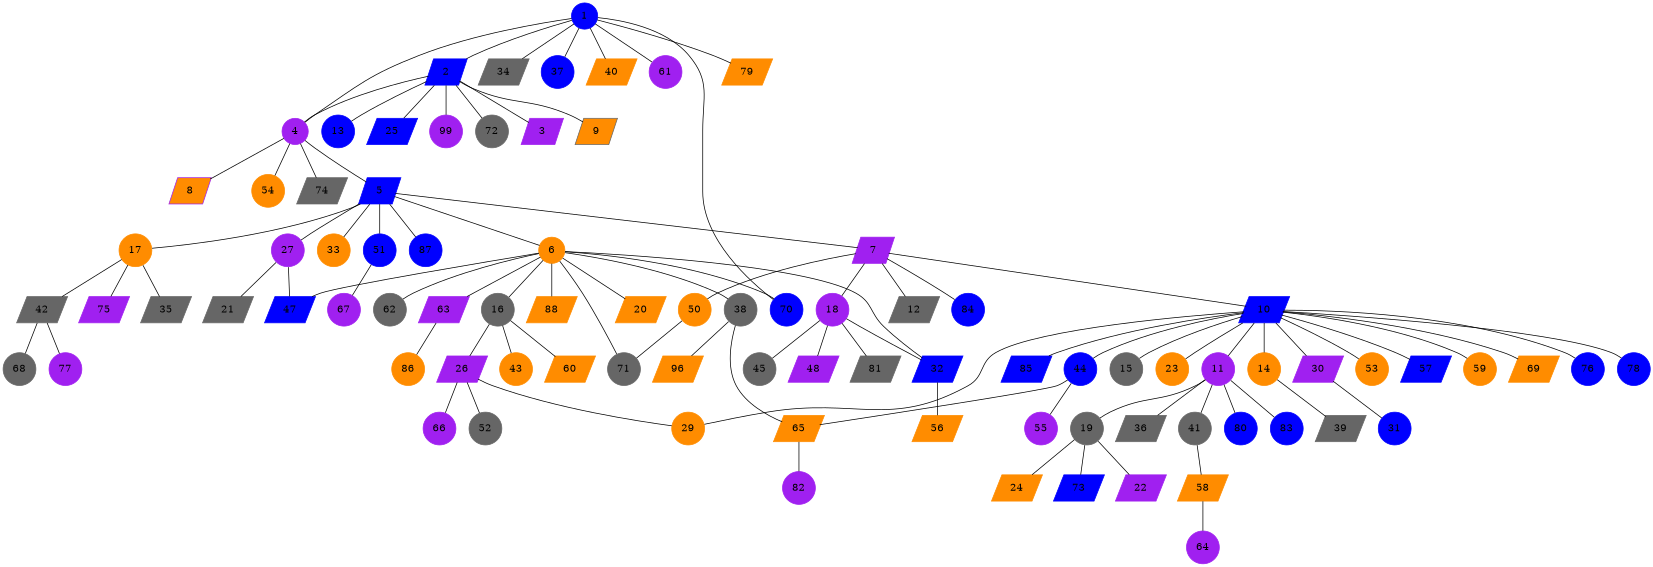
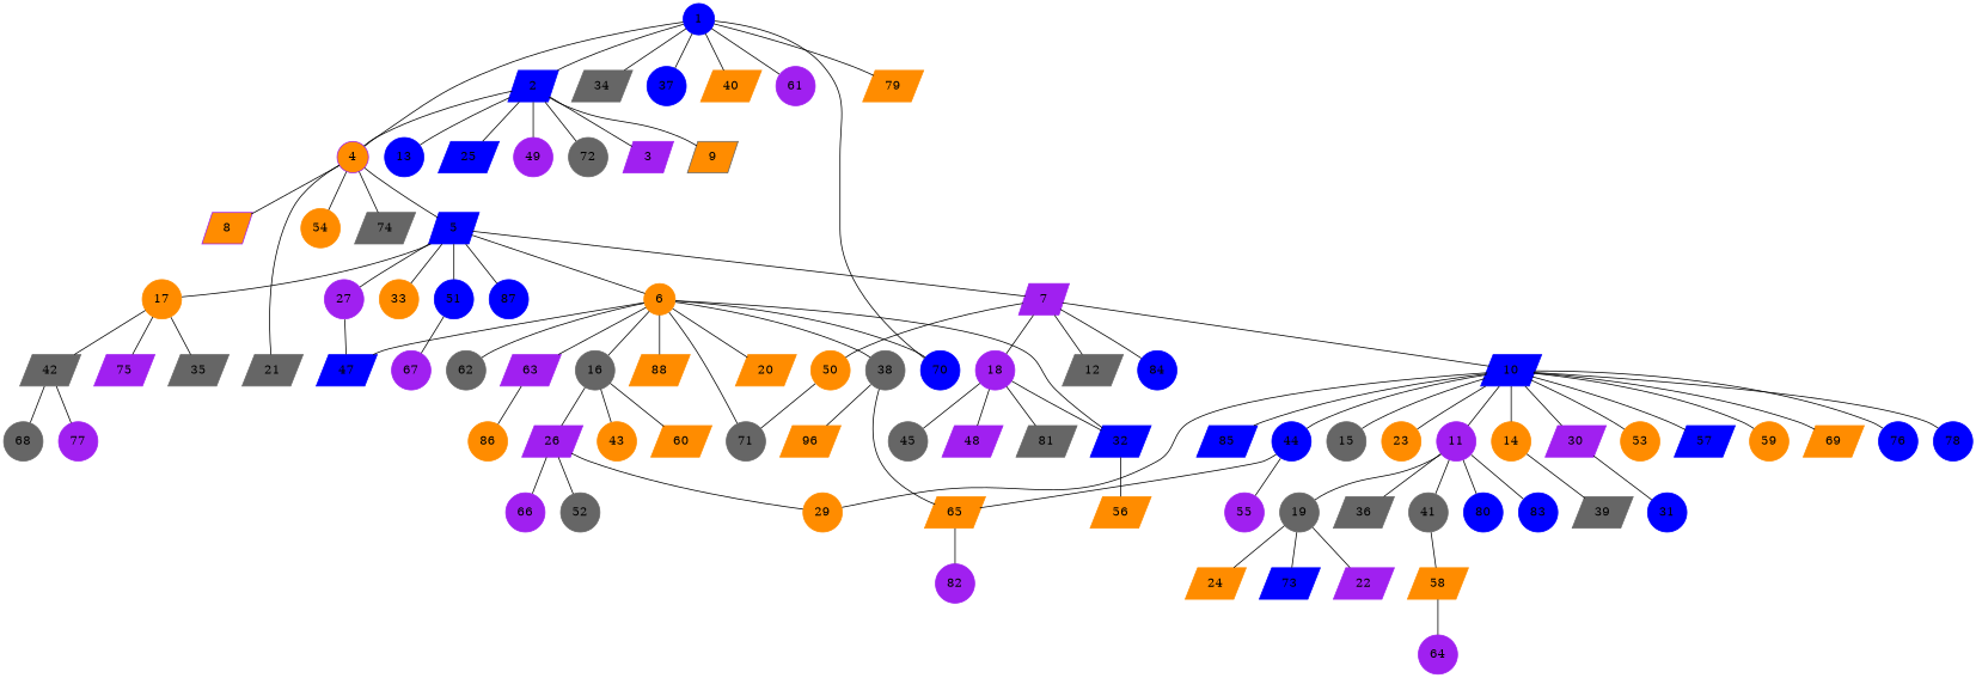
  graph {
    node [color=darkorange shape=circle style=filled]
    1 [color=blue]
    2 [color=blue shape=parallelogram]
-   4 [color=purple]
+   4 [color=purple fillcolor=darkorange]
    34 [color=gray40 shape=parallelogram]
    37 [color=blue]
    40 [shape=parallelogram]
    61 [color=purple]
    70 [color=blue]
    79 [shape=parallelogram]
    3 [color=purple shape=parallelogram]
    9 [color=gray40 fillcolor=darkorange shape=parallelogram]
    13 [color=blue]
    25 [color=blue shape=parallelogram]
-   49 [color=purple label=99]
+   49 [color=purple]
    72 [color=gray40]
    5 [color=blue shape=parallelogram]
    8 [color=purple fillcolor=darkorange shape=parallelogram]
    21 [color=gray40 shape=parallelogram]
    54
    74 [color=gray40 shape=parallelogram]
    6
    7 [color=purple shape=parallelogram]
    17
    27 [color=purple]
    33
    51 [color=blue]
    87 [color=blue]
    16 [color=gray40]
    20 [shape=parallelogram]
    32 [color=blue shape=parallelogram]
    38 [color=gray40]
    47 [color=blue shape=parallelogram]
    62 [color=gray40]
    63 [color=purple shape=parallelogram]
    71 [color=gray40]
    88 [shape=parallelogram]
    10 [color=blue shape=parallelogram]
    12 [color=gray40 shape=parallelogram]
    18 [color=purple]
    50
    84 [color=blue]
    35 [color=gray40 shape=parallelogram]
    42 [color=gray40 shape=parallelogram]
    75 [color=purple shape=parallelogram]
    67 [color=purple]
    26 [color=purple shape=parallelogram]
    43
    60 [shape=parallelogram]
    56 [shape=parallelogram]
    n50 [label=96 shape=parallelogram]
    65 [shape=parallelogram]
    86
    11 [color=purple]
    14
    15 [color=gray40]
    23
    29
    30 [color=purple shape=parallelogram]
    44 [color=blue]
    53
    57 [color=blue shape=parallelogram]
    59
    69 [shape=parallelogram]
    76 [color=blue]
    78 [color=blue]
    85 [color=blue shape=parallelogram]
    81 [color=gray40 shape=parallelogram]
    45 [color=gray40]
    48 [color=purple shape=parallelogram]
    19 [color=gray40]
    36 [color=gray40 shape=parallelogram]
    41 [color=gray40]
    80 [color=blue]
    83 [color=blue]
    39 [color=gray40 shape=parallelogram]
    31 [color=blue]
    55 [color=purple]
    22 [color=purple shape=parallelogram]
    24 [shape=parallelogram]
    73 [color=blue shape=parallelogram]
    58 [shape=parallelogram]
    52 [color=gray40]
    66 [color=purple]
    68 [color=gray40]
    77 [color=purple]
    82 [color=purple]
    64 [color=purple]
    1 -- 2
    1 -- 4
    1 -- 34
    1 -- 37
    1 -- 40
    1 -- 61
    1 -- 70
    1 -- 79
    2 -- 4
    2 -- 3
    2 -- 9
    2 -- 13
    2 -- 25
    2 -- 49
    2 -- 72
    4 -- 5
    4 -- 8
-   27 -- 21
+   4 -- 21
    4 -- 54
    4 -- 74
    5 -- 6
    5 -- 7
    5 -- 17
    5 -- 27
    5 -- 33
    5 -- 51
    5 -- 87
    6 -- 70
    6 -- 16
    6 -- 20
    6 -- 32
    6 -- 38
    6 -- 47
    6 -- 62
    6 -- 63
    6 -- 71
    6 -- 88
    7 -- 10
    7 -- 12
    7 -- 18
    7 -- 50
    7 -- 84
    17 -- 35
    17 -- 42
    17 -- 75
    27 -- 47
    51 -- 67
    16 -- 26
    16 -- 43
    16 -- 60
    32 -- 56
    38 -- n50
    38 -- 65
    63 -- 86
    10 -- 11
    10 -- 14
    10 -- 15
    10 -- 23
    10 -- 29
    10 -- 30
    10 -- 44
    10 -- 53
    10 -- 57
    10 -- 59
    10 -- 69
    10 -- 76
    10 -- 78
    10 -- 85
    18 -- 32
    18 -- 81
    18 -- 45
    18 -- 48
    50 -- 71
    42 -- 68
    42 -- 77
    26 -- 29
    26 -- 52
    26 -- 66
    65 -- 82
    11 -- 19
    11 -- 36
    11 -- 41
    11 -- 80
    11 -- 83
    14 -- 39
    30 -- 31
    44 -- 65
    44 -- 55
    19 -- 22
    19 -- 24
    19 -- 73
    41 -- 58
    58 -- 64
  }
